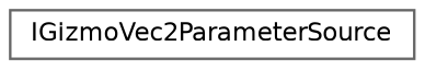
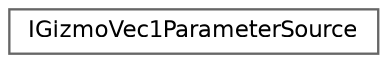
  digraph {
    rankdir=LR
-   n1 [color=grey40 fillcolor=white fontname=Helvetica fontsize=10 height=0.2 label=IGizmoVec2ParameterSource shape=box style=filled width=0.4]
+   n1 [color=grey40 fillcolor=white fontname=Helvetica fontsize=10 height=0.2 label=IGizmoVec1ParameterSource shape=box style=filled width=0.4]
  }
